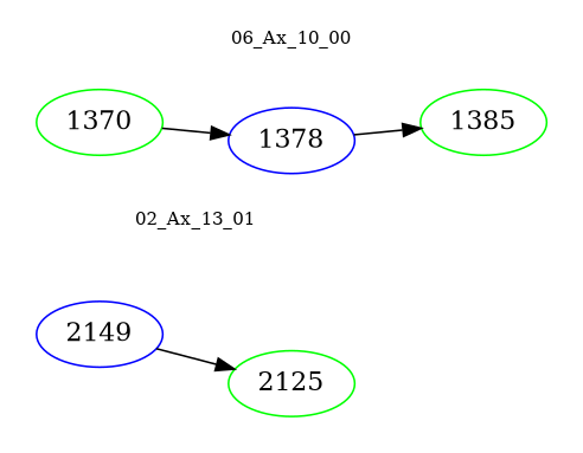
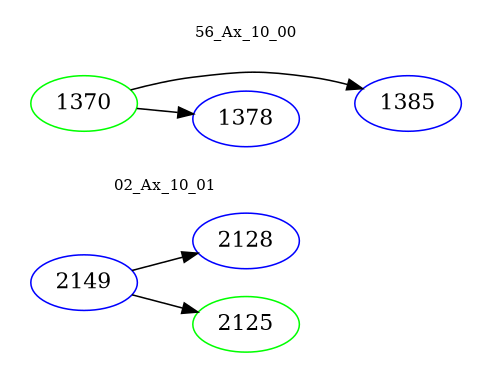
  digraph {
    rankdir=LR
    node [color=blue]
    edge [color=black]
    n1 [label=2149]
    n2 [color=green label=2125]
+   n3 [label=2128]
    n4 [label=1378]
    n5 [color=green label=1370]
-   n6 [color=green label=1385]
+   n6 [label=1385]
    subgraph cluster_1 {
      color=white
      fontsize=10
-     label="02_Ax_13_01"
+     label="02_Ax_10_01"
      n1
      n2
+     n3
    }
    subgraph cluster_2 {
      color=white
      fontsize=10
-     label="06_Ax_10_00"
+     label="56_Ax_10_00"
      n4
      n5
      n6
    }
    n1 -> n2
-   n4 -> n6
+   n1 -> n3
+   n5 -> n6
    n5 -> n4
  }
